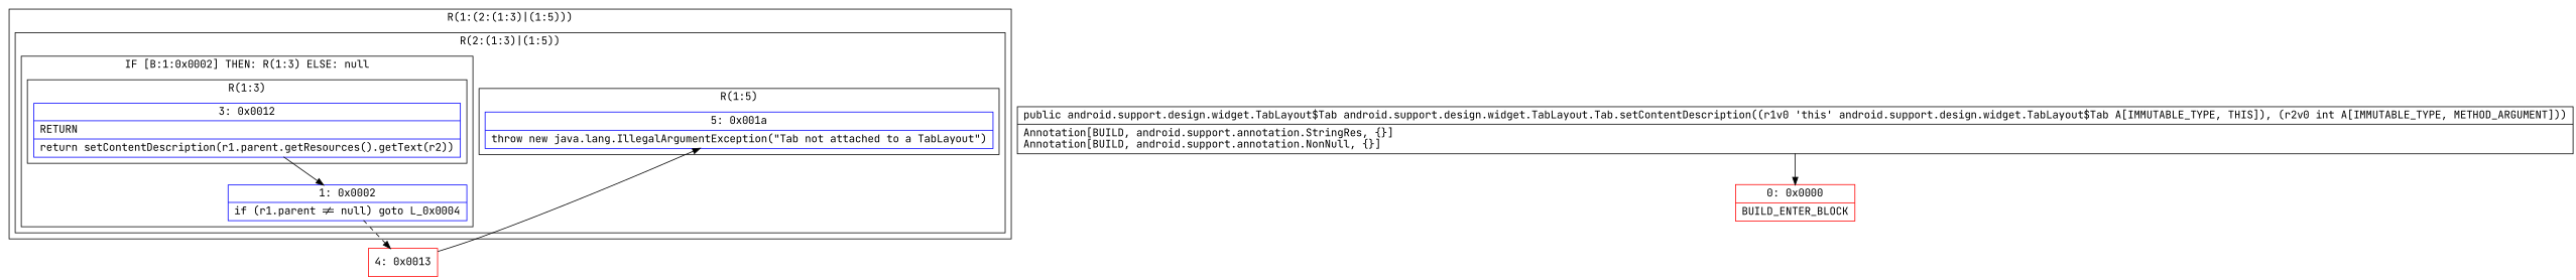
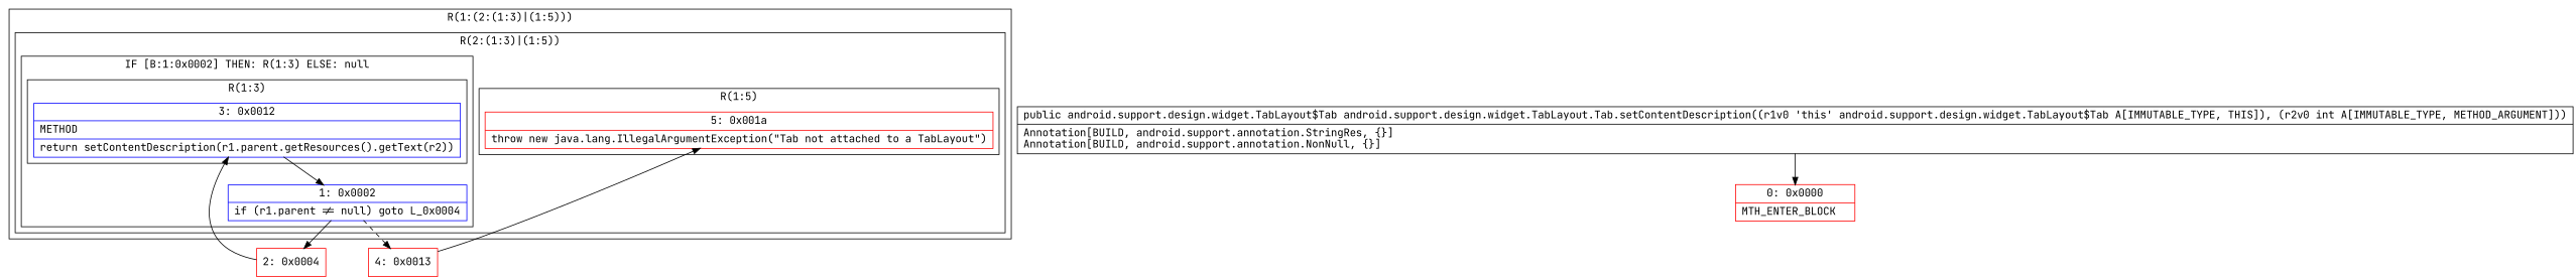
  digraph {
    fontname="JetBrains Mono"
    node [color=blue fontname="JetBrains Mono" shape=record]
    edge [fontname="JetBrains Mono"]
-   n1 [label="{3\:\ 0x0012|RETURN\l|return setContentDescription(r1.parent.getResources().getText(r2))\l}"]
+   n1 [label="{3\:\ 0x0012|METHOD\l|return setContentDescription(r1.parent.getResources().getText(r2))\l}"]
    n2 [label="{1\:\ 0x0002|if (r1.parent != null) goto L_0x0004\l}"]
-   n3 [label="{5\:\ 0x001a|throw new java.lang.IllegalArgumentException(\"Tab not attached to a TabLayout\")\l}"]
+   n3 [color=red label="{5\:\ 0x001a|throw new java.lang.IllegalArgumentException(\"Tab not attached to a TabLayout\")\l}"]
+   n4 [color=red label="{2\:\ 0x0004}"]
    n5 [color=red label="{4\:\ 0x0013}"]
-   n6 [color=red label="{0\:\ 0x0000|BUILD_ENTER_BLOCK\l}"]
+   n6 [color=red label="{0\:\ 0x0000|MTH_ENTER_BLOCK\l}"]
    n7 [label="{public android.support.design.widget.TabLayout$Tab android.support.design.widget.TabLayout.Tab.setContentDescription((r1v0 'this' android.support.design.widget.TabLayout$Tab A[IMMUTABLE_TYPE, THIS]), (r2v0 int A[IMMUTABLE_TYPE, METHOD_ARGUMENT]))  | Annotation[BUILD, android.support.annotation.StringRes, \{\}]\lAnnotation[BUILD, android.support.annotation.NonNull, \{\}]\l}" color=""]
    subgraph cluster_1 {
      label="R(1:(2:(1:3)|(1:5)))"
      subgraph cluster_2 {
        label="R(2:(1:3)|(1:5))"
        subgraph cluster_3 {
          label="IF [B:1:0x0002] THEN: R(1:3) ELSE: null"
          n2
          subgraph cluster_4 {
            label="R(1:3)"
            n1
          }
        }
        subgraph cluster_5 {
          label="R(1:5)"
          n3
        }
      }
    }
    n1 -> n2
+   n2 -> n4
    n2 -> n5 [style=dashed]
+   n4 -> n1
    n5 -> n3
    n7 -> n6
  }
